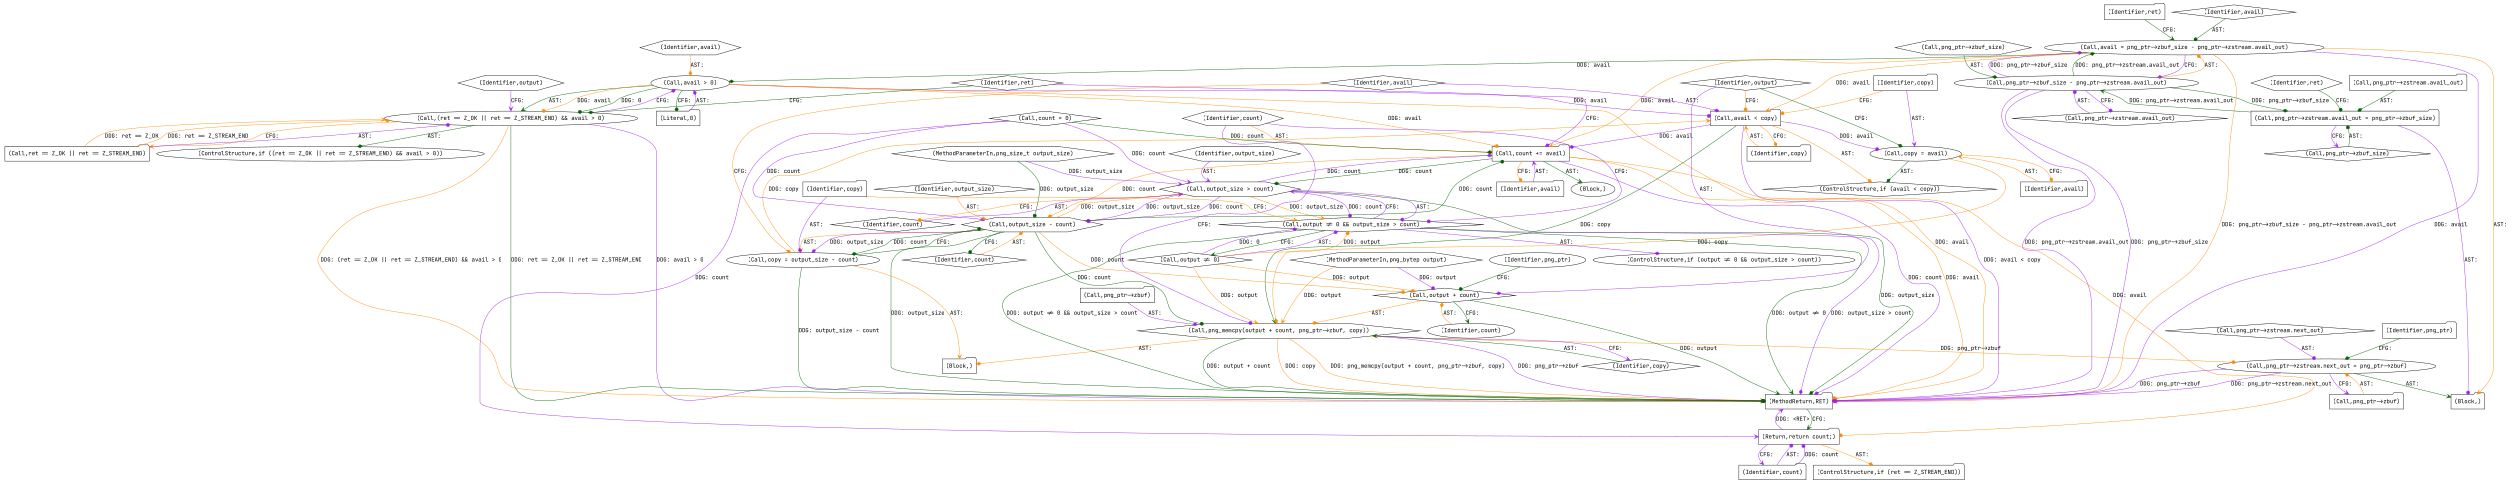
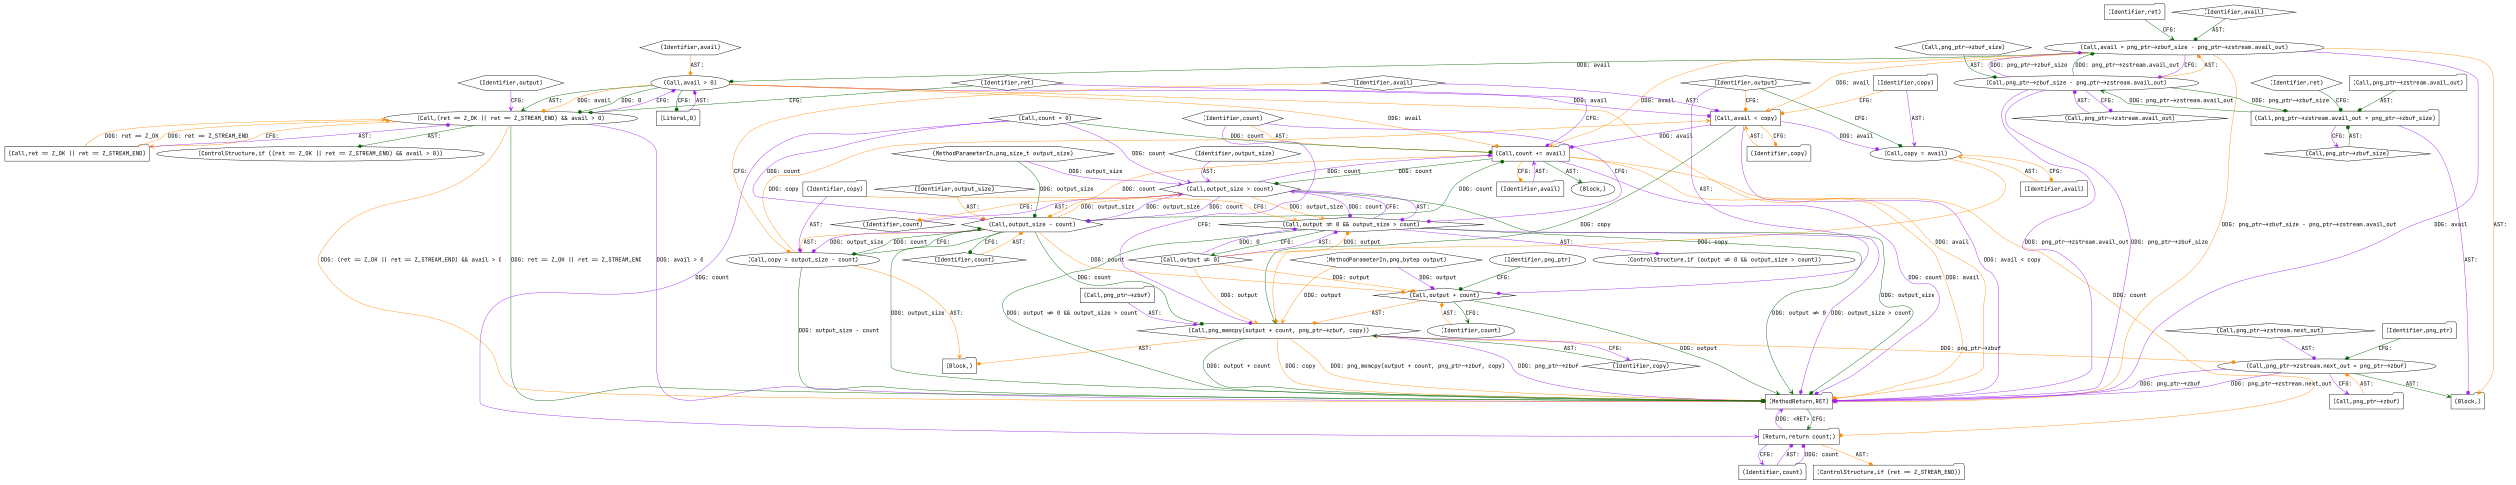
  digraph {
    fontname="JetBrains Mono"
    node [fontname="JetBrains Mono" shape=folder]
    edge [arrowhead=diamond color=purple fontname="JetBrains Mono"]
    n1 [label="(Call,avail = png_ptr->zbuf_size - png_ptr->zstream.avail_out)" shape=ellipse]
    n2 [label="(Call,png_ptr->zbuf_size - png_ptr->zstream.avail_out)" shape=ellipse]
    n3 [label="(Call,avail > 0)" shape=ellipse]
    n4 [label="(Call,avail < copy)"]
    n5 [label="(Call,count += avail)"]
    n6 [label="(MethodReturn,RET)"]
    n7 [label="(Block,)"]
    n8 [label="(Call,png_ptr->zstream.avail_out = png_ptr->zbuf_size)"]
    n9 [label="(Call,png_ptr->zstream.avail_out)" shape=diamond]
    n10 [label="(Call,(ret == Z_OK || ret == Z_STREAM_END) && avail > 0)" shape=ellipse]
    n11 [label="(Literal,0)"]
    n12 [label="(Call,copy = avail)" shape=ellipse]
    n13 [label="(Call,png_memcpy(output + count, png_ptr->zbuf, copy))" shape=hexagon]
-   n14 [label="(ControlStructure,if (avail < copy))" shape=diamond]
    n15 [label="(Identifier,copy)"]
    n16 [label="(Call,output_size > count)" shape=hexagon]
    n17 [label="(Call,output_size - count)" shape=hexagon]
    n18 [label="(Return,return count;)"]
    n19 [label="(Identifier,avail)"]
    n20 [label="(Block,)" shape=ellipse]
    n21 [label="(Call,png_ptr->zbuf_size)" shape=diamond]
    n22 [label="(Call,ret == Z_OK || ret == Z_STREAM_END)"]
    n23 [label="(ControlStructure,if ((ret == Z_OK || ret == Z_STREAM_END) && avail > 0))" shape=ellipse]
    n24 [label="(Identifier,avail)"]
    n25 [label="(Call,png_ptr->zstream.next_out = png_ptr->zbuf)" shape=ellipse]
    n26 [label="(Block,)"]
    n27 [label="(Identifier,copy)" shape=diamond]
    n28 [label="(Call,png_ptr->zbuf)"]
    n29 [label="(Call,output != 0 && output_size > count)" shape=diamond]
    n30 [label="(Identifier,count)" shape=diamond]
    n31 [label="(Call,copy = output_size - count)" shape=ellipse]
    n32 [label="(Call,output + count)" shape=diamond]
    n33 [label="(Identifier,count)" shape=diamond]
    n34 [label="(Identifier,count)"]
    n35 [label="(ControlStructure,if (ret == Z_STREAM_END))"]
    n36 [label="(ControlStructure,if (output != 0 && output_size > count))" shape=ellipse]
    n37 [label="(Call,output != 0)" shape=diamond]
    n38 [label="(Identifier,count)" shape=ellipse]
    n39 [label="(Identifier,avail)" shape=diamond]
    n40 [label="(MethodParameterIn,png_bytep output)" shape=hexagon]
    n41 [label="(Identifier,count)" shape=hexagon]
    n42 [label="(Identifier,png_ptr)"]
    n43 [label="(Call,count = 0)" shape=diamond]
    n44 [label="(Identifier,ret)"]
    n45 [label="(Identifier,avail)" shape=diamond]
    n46 [label="(Identifier,output)" shape=diamond]
    n47 [label="(Identifier,avail)" shape=hexagon]
    n48 [label="(Call,png_ptr->zbuf_size)" shape=hexagon]
    n49 [label="(MethodParameterIn,png_size_t output_size)" shape=hexagon]
    n50 [label="(Identifier,copy)"]
    n51 [label="(Identifier,png_ptr)" shape=ellipse]
    n52 [label="(Call,png_ptr->zstream.avail_out)"]
    n53 [label="(Identifier,ret)" shape=diamond]
    n54 [label="(Identifier,output)" shape=hexagon]
    n55 [label="(Identifier,ret)" shape=hexagon]
    n56 [label="(Identifier,output_size)" shape=hexagon]
    n57 [label="(Identifier,copy)"]
    n58 [label="(Identifier,output_size)" shape=diamond]
    n59 [label="(Call,png_ptr->zbuf)"]
    n60 [label="(Call,png_ptr->zstream.next_out)" shape=diamond]
    n1 -> n2 [label="CFG: "]
    n1 -> n3 [color=darkgreen label="DDG: avail"]
    n1 -> n4 [arrowhead=vee color=darkorange label="DDG: avail"]
    n1 -> n5 [arrowhead=vee color=darkorange label="DDG: avail"]
    n1 -> n6 [arrowhead=dot color=darkorange label="DDG: png_ptr->zbuf_size - png_ptr->zstream.avail_out"]
    n1 -> n6 [arrowhead=vee label="DDG: avail"]
    n1 -> n7 [arrowhead=vee color=darkorange label="AST: "]
    n2 -> n1 [color=darkorange label="AST: "]
    n2 -> n1 [label="DDG: png_ptr->zbuf_size"]
    n2 -> n1 [color=darkgreen label="DDG: png_ptr->zstream.avail_out"]
    n2 -> n6 [arrowhead=vee label="DDG: png_ptr->zbuf_size"]
    n2 -> n6 [label="DDG: png_ptr->zstream.avail_out"]
    n2 -> n8 [color=darkgreen label="DDG: png_ptr->zbuf_size"]
    n2 -> n9 [arrowhead=dot label="CFG: "]
    n3 -> n4 [arrowhead=dot label="DDG: avail"]
    n3 -> n5 [arrowhead=dot color=darkorange label="DDG: avail"]
    n3 -> n6 [arrowhead=dot color=darkorange label="DDG: avail"]
    n3 -> n10 [arrowhead=vee color=darkgreen label="AST: "]
    n3 -> n10 [arrowhead=dot color=darkorange label="DDG: avail"]
    n3 -> n10 [arrowhead=dot color=darkgreen label="DDG: 0"]
    n3 -> n11 [arrowhead=dot color=darkgreen label="CFG: "]
    n4 -> n5 [label="DDG: avail"]
    n4 -> n6 [arrowhead=vee label="DDG: avail < copy"]
    n4 -> n12 [arrowhead=dot label="DDG: avail"]
    n4 -> n13 [arrowhead=vee color=darkgreen label="DDG: copy"]
-   n4 -> n14 [color=darkorange label="AST: "]
    n4 -> n15 [color=darkorange label="CFG: "]
    n5 -> n6 [color=darkorange label="DDG: avail"]
    n5 -> n6 [label="DDG: count"]
    n5 -> n16 [color=darkgreen label="DDG: count"]
    n5 -> n17 [color=darkorange label="DDG: count"]
-   n5 -> n18 [arrowhead=dot color=darkorange label="DDG: avail"]
+   n5 -> n18 [arrowhead=dot color=darkorange label="DDG: count"]
    n5 -> n19 [color=darkorange label="CFG: "]
    n5 -> n20 [arrowhead=vee color=darkgreen label="AST: "]
    n6 -> n18 [arrowhead=vee color=darkgreen label="CFG: "]
    n8 -> n2 [arrowhead=vee color=darkgreen label="DDG: png_ptr->zstream.avail_out"]
    n8 -> n7 [arrowhead=dot label="AST: "]
    n8 -> n21 [arrowhead=vee label="CFG: "]
    n9 -> n2 [arrowhead=dot label="AST: "]
    n10 -> n3 [label="CFG: "]
    n10 -> n6 [label="DDG: avail > 0"]
    n10 -> n6 [color=darkgreen label="DDG: ret == Z_OK || ret == Z_STREAM_END"]
    n10 -> n6 [arrowhead=vee color=darkorange label="DDG: (ret == Z_OK || ret == Z_STREAM_END) && avail > 0"]
    n10 -> n22 [arrowhead=vee color=darkorange label="CFG: "]
    n10 -> n23 [color=darkgreen label="AST: "]
    n11 -> n3 [label="AST: "]
    n12 -> n13 [color=darkorange label="DDG: copy"]
-   n12 -> n14 [color=darkgreen label="AST: "]
    n12 -> n24 [color=darkorange label="CFG: "]
    n13 -> n6 [color=darkgreen label="DDG: output + count"]
    n13 -> n6 [arrowhead=vee color=darkorange label="DDG: copy"]
    n13 -> n6 [arrowhead=dot color=darkorange label="DDG: png_memcpy(output + count, png_ptr->zbuf, copy)"]
    n13 -> n6 [label="DDG: png_ptr->zbuf"]
    n13 -> n25 [arrowhead=dot color=darkorange label="DDG: png_ptr->zbuf"]
    n13 -> n26 [color=darkorange label="AST: "]
    n13 -> n27 [arrowhead=vee label="CFG: "]
    n15 -> n4 [arrowhead=vee color=darkorange label="AST: "]
    n16 -> n5 [label="DDG: count"]
    n16 -> n6 [color=darkgreen label="DDG: output_size"]
    n16 -> n17 [arrowhead=dot label="DDG: output_size"]
    n16 -> n17 [label="DDG: count"]
    n16 -> n29 [arrowhead=dot label="AST: "]
    n16 -> n29 [arrowhead=vee color=darkorange label="DDG: output_size"]
    n16 -> n29 [arrowhead=dot label="DDG: count"]
    n16 -> n30 [arrowhead=dot color=darkorange label="CFG: "]
    n17 -> n5 [arrowhead=dot color=darkgreen label="DDG: count"]
    n17 -> n6 [arrowhead=vee color=darkgreen label="DDG: output_size"]
    n17 -> n13 [arrowhead=dot color=darkgreen label="DDG: count"]
    n17 -> n16 [arrowhead=vee color=darkorange label="DDG: output_size"]
    n17 -> n31 [arrowhead=vee color=darkorange label="AST: "]
    n17 -> n31 [label="DDG: output_size"]
    n17 -> n31 [color=darkgreen label="DDG: count"]
    n17 -> n32 [arrowhead=dot color=darkorange label="DDG: count"]
    n17 -> n33 [arrowhead=dot color=darkgreen label="CFG: "]
    n18 -> n6 [arrowhead=vee label="DDG: <RET>"]
    n18 -> n34 [arrowhead=vee label="CFG: "]
    n18 -> n35 [color=darkorange label="AST: "]
    n19 -> n5 [arrowhead=vee label="AST: "]
    n21 -> n8 [arrowhead=dot color=darkgreen label="AST: "]
    n22 -> n10 [arrowhead=dot label="AST: "]
    n22 -> n10 [arrowhead=vee color=darkorange label="DDG: ret == Z_OK"]
    n22 -> n10 [color=darkorange label="DDG: ret == Z_STREAM_END"]
    n24 -> n12 [arrowhead=vee color=darkorange label="AST: "]
    n25 -> n6 [arrowhead=dot label="DDG: png_ptr->zstream.next_out"]
    n25 -> n6 [label="DDG: png_ptr->zbuf"]
    n25 -> n7 [arrowhead=vee color=darkgreen label="AST: "]
    n25 -> n28 [arrowhead=vee label="CFG: "]
    n27 -> n13 [arrowhead=vee color=darkgreen label="AST: "]
    n28 -> n25 [color=darkorange label="AST: "]
    n29 -> n6 [label="DDG: output_size > count"]
    n29 -> n6 [arrowhead=dot color=darkgreen label="DDG: output != 0 && output_size > count"]
    n29 -> n6 [arrowhead=vee color=darkgreen label="DDG: output != 0"]
    n29 -> n16 [arrowhead=vee label="CFG: "]
    n29 -> n36 [label="AST: "]
    n29 -> n37 [arrowhead=vee color=darkgreen label="CFG: "]
    n30 -> n16 [arrowhead=vee label="AST: "]
    n31 -> n4 [arrowhead=vee color=darkorange label="DDG: copy"]
    n31 -> n6 [arrowhead=dot color=darkgreen label="DDG: output_size - count"]
    n31 -> n17 [arrowhead=dot color=darkgreen label="CFG: "]
    n31 -> n26 [arrowhead=vee color=darkorange label="AST: "]
    n32 -> n6 [arrowhead=vee color=darkgreen label="DDG: output"]
    n32 -> n13 [color=darkorange label="AST: "]
    n32 -> n38 [arrowhead=vee color=darkgreen label="CFG: "]
    n33 -> n17 [color=darkorange label="AST: "]
    n34 -> n18 [arrowhead=dot label="AST: "]
    n34 -> n18 [arrowhead=dot label="DDG: count"]
    n37 -> n13 [arrowhead=vee color=darkorange label="DDG: output"]
    n37 -> n29 [label="AST: "]
    n37 -> n29 [arrowhead=dot color=darkorange label="DDG: output"]
    n37 -> n29 [label="DDG: 0"]
    n37 -> n32 [color=darkorange label="DDG: output"]
    n38 -> n32 [color=darkorange label="AST: "]
    n39 -> n4 [label="AST: "]
    n39 -> n31 [color=darkorange label="CFG: "]
    n40 -> n13 [arrowhead=vee color=darkorange label="DDG: output"]
-   n40 -> n32 [arrowhead=dot label="DDG: output"]
+   n40 -> n32 [label="DDG: output"]
    n41 -> n5 [arrowhead=dot color=darkorange label="AST: "]
    n41 -> n13 [arrowhead=dot label="CFG: "]
    n41 -> n29 [arrowhead=dot label="CFG: "]
    n42 -> n25 [color=darkgreen label="CFG: "]
-   n43 -> n5 [color=darkgreen label="DDG: count"]
+   n43 -> n5 [arrowhead=dot color=darkgreen label="DDG: count"]
    n43 -> n16 [arrowhead=vee label="DDG: count"]
    n43 -> n17 [label="DDG: count"]
    n43 -> n18 [arrowhead=vee label="DDG: count"]
    n44 -> n1 [arrowhead=vee color=darkgreen label="CFG: "]
    n45 -> n1 [arrowhead=dot color=darkgreen label="AST: "]
    n46 -> n4 [arrowhead=dot color=darkorange label="CFG: "]
    n46 -> n12 [color=darkgreen label="CFG: "]
    n46 -> n32 [label="AST: "]
    n47 -> n3 [color=darkorange label="AST: "]
    n48 -> n2 [color=darkgreen label="AST: "]
    n49 -> n16 [arrowhead=vee label="DDG: output_size"]
    n49 -> n17 [arrowhead=dot color=darkgreen label="DDG: output_size"]
    n50 -> n29 [arrowhead=vee color=darkorange label="CFG: "]
    n50 -> n31 [label="AST: "]
    n51 -> n32 [arrowhead=dot color=darkgreen label="CFG: "]
    n52 -> n8 [color=darkgreen label="AST: "]
    n53 -> n5 [label="CFG: "]
    n53 -> n10 [color=darkgreen label="CFG: "]
    n54 -> n10 [arrowhead=vee label="CFG: "]
    n55 -> n8 [arrowhead=dot color=darkgreen label="CFG: "]
    n56 -> n16 [arrowhead=vee label="AST: "]
    n57 -> n4 [arrowhead=dot color=darkorange label="CFG: "]
    n57 -> n12 [arrowhead=vee label="AST: "]
    n58 -> n17 [arrowhead=vee color=darkorange label="AST: "]
    n59 -> n13 [label="AST: "]
    n60 -> n25 [arrowhead=dot label="AST: "]
  }
